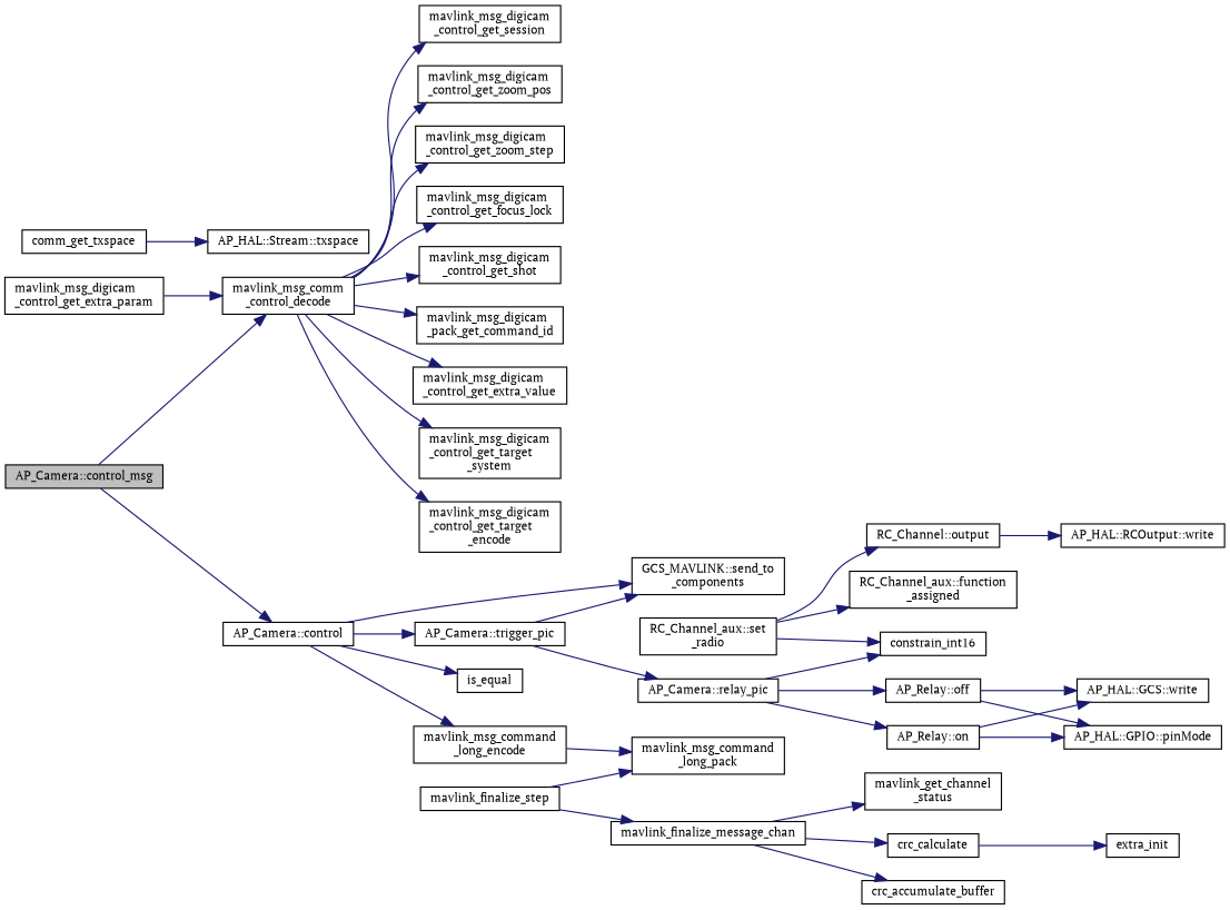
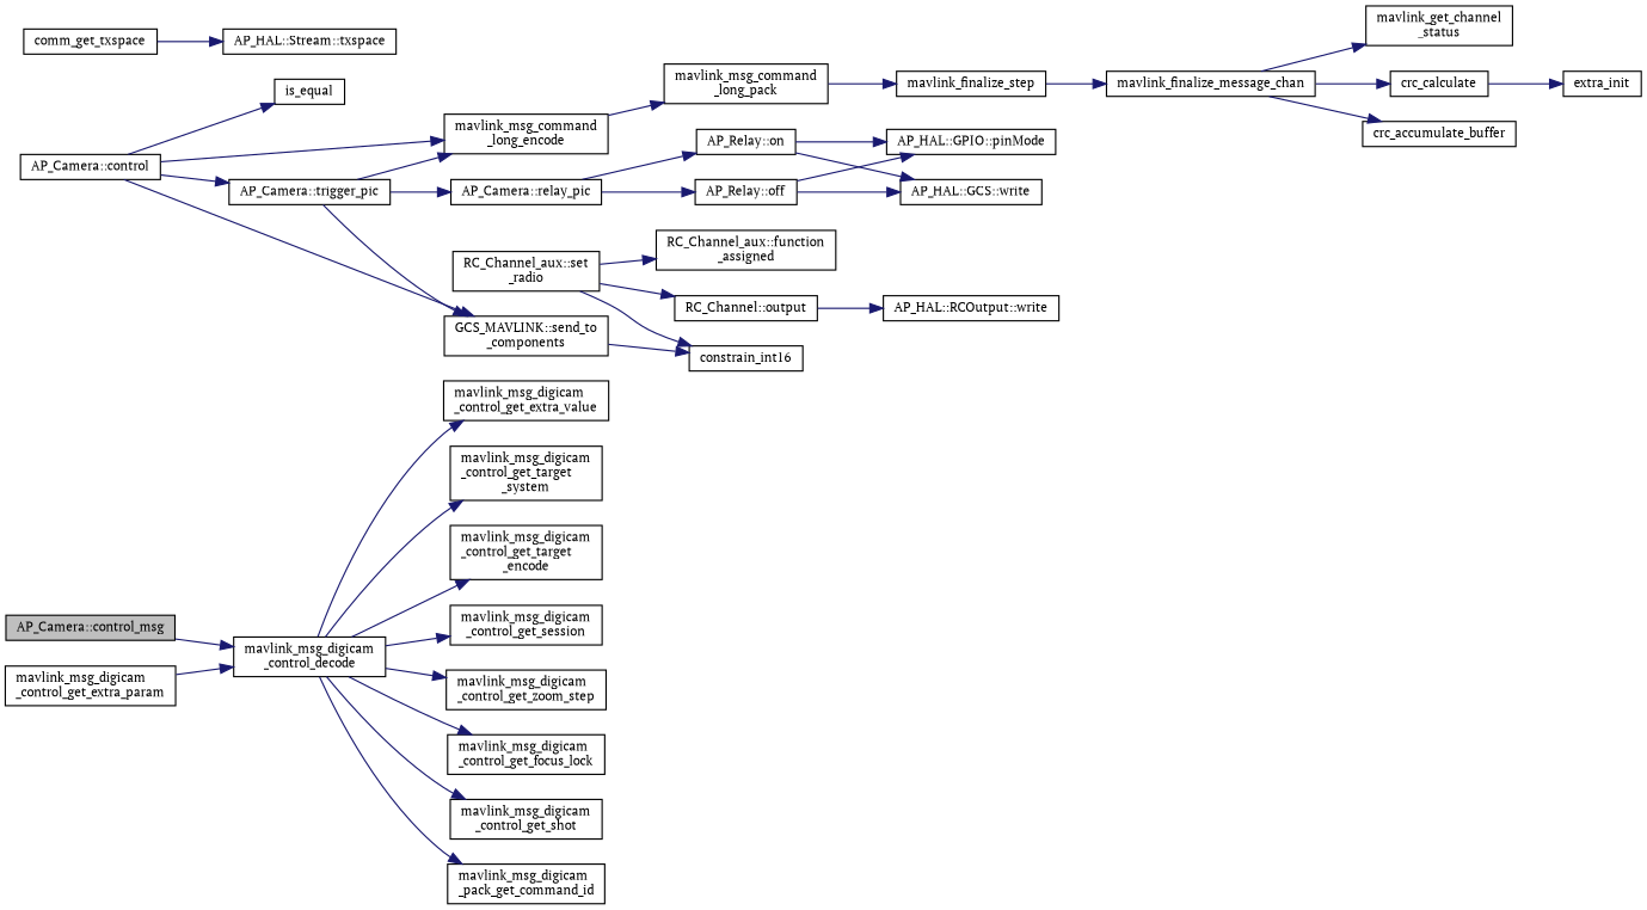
  digraph {
    fontname="PT Serif"
    rankdir=LR
    node [color=black fillcolor=white fontname="PT Serif" fontsize=10 shape=record style=filled]
    edge [color=midnightblue fontname="PT Serif" fontsize=10 labelfontname=Helvetica labelfontsize=10 style=solid]
    n1 [fillcolor=grey75 fontcolor=black height=0.2 label="AP_Camera::control_msg" width=0.4]
-   n2 [height=0.2 label="mavlink_msg_comm\l_control_decode" width=0.4]
+   n2 [height=0.2 label="mavlink_msg_digicam\l_control_decode" width=0.4]
    n3 [height=0.2 label="AP_Camera::control" width=0.4]
    n4 [height=0.2 label="mavlink_msg_digicam\l_control_get_extra_value" width=0.4]
    n5 [height=0.2 label="mavlink_msg_digicam\l_control_get_target\l_system" width=0.4]
    n6 [height=0.2 label="mavlink_msg_digicam\l_control_get_target\l_encode" width=0.4]
    n7 [height=0.2 label="mavlink_msg_digicam\l_control_get_session" width=0.4]
-   n8 [height=0.2 label="mavlink_msg_digicam\l_control_get_zoom_pos" width=0.4]
    n9 [height=0.2 label="mavlink_msg_digicam\l_control_get_zoom_step" width=0.4]
    n10 [height=0.2 label="mavlink_msg_digicam\l_control_get_focus_lock" width=0.4]
    n11 [height=0.2 label="mavlink_msg_digicam\l_control_get_shot" width=0.4]
    n12 [height=0.2 label="mavlink_msg_digicam\l_pack_get_command_id" width=0.4]
    n13 [height=0.2 label=is_equal width=0.4]
    n14 [height=0.2 label="AP_Camera::trigger_pic" width=0.4]
    n15 [height=0.2 label="mavlink_msg_command\l_long_encode" width=0.4]
    n16 [height=0.2 label="GCS_MAVLINK::send_to\l_components" width=0.4]
    n17 [height=0.2 label="mavlink_msg_digicam\l_control_get_extra_param" width=0.4]
    n18 [height=0.2 label="AP_Camera::relay_pic" width=0.4]
    n19 [height=0.2 label="mavlink_msg_command\l_long_pack" width=0.4]
    n20 [height=0.2 label=constrain_int16 width=0.4]
    n21 [height=0.2 label="AP_Relay::on" width=0.4]
    n22 [height=0.2 label="AP_Relay::off" width=0.4]
    n23 [height=0.2 label="RC_Channel_aux::set\l_radio" width=0.4]
    n24 [height=0.2 label="RC_Channel_aux::function\l_assigned" width=0.4]
    n25 [height=0.2 label="RC_Channel::output" width=0.4]
    n26 [height=0.2 label="AP_HAL::RCOutput::write" width=0.4]
    n27 [height=0.2 label="AP_HAL::GPIO::pinMode" width=0.4]
    n28 [height=0.2 label="AP_HAL::GCS::write" width=0.4]
    n29 [height=0.2 label=mavlink_finalize_step width=0.4]
    n30 [height=0.2 label=mavlink_finalize_message_chan width=0.4]
    n31 [height=0.2 label="mavlink_get_channel\l_status" width=0.4]
    n32 [height=0.2 label=crc_calculate width=0.4]
    n33 [height=0.2 label=crc_accumulate_buffer width=0.4]
    n34 [height=0.2 label=extra_init width=0.4]
    n35 [height=0.2 label=comm_get_txspace width=0.4]
    n36 [height=0.2 label="AP_HAL::Stream::txspace" width=0.4]
    n1 -> n2
-   n1 -> n3
    n2 -> n4
    n2 -> n5
    n2 -> n6
    n2 -> n7
-   n2 -> n8
    n2 -> n9
    n2 -> n10
    n2 -> n11
    n2 -> n12
    n3 -> n13
    n3 -> n14
    n3 -> n15
    n3 -> n16
+   n14 -> n15
    n14 -> n16
    n14 -> n18
    n15 -> n19
    n17 -> n2
-   n18 -> n20
+   n16 -> n20
    n18 -> n21
    n18 -> n22
-   n29 -> n19
+   n19 -> n29
    n21 -> n27
    n21 -> n28
    n22 -> n27
    n22 -> n28
    n23 -> n20
    n23 -> n24
    n23 -> n25
    n25 -> n26
    n29 -> n30
    n30 -> n31
    n30 -> n32
    n30 -> n33
    n32 -> n34
    n35 -> n36
  }
